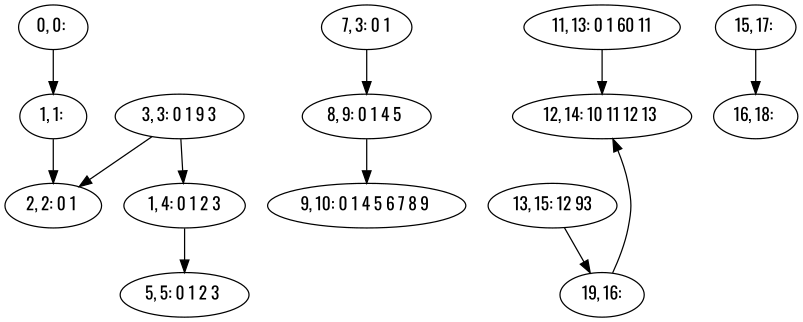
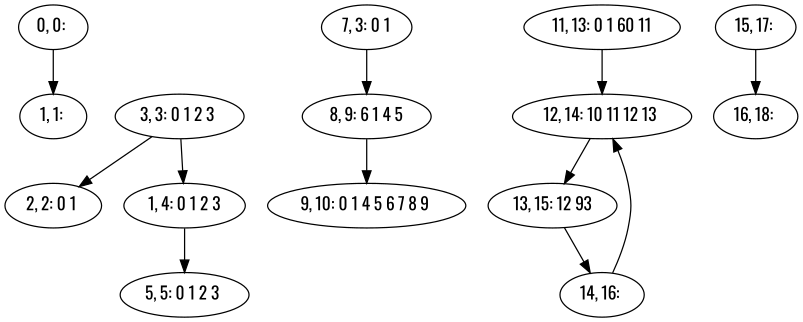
  digraph {
    fontname=Oswald
    node [fontname=Oswald]
    edge [fontname=Oswald]
    n1 [label="0, 0: "]
    n2 [label="1, 1: "]
    n3 [label="2, 2: 0 1 "]
-   n4 [label="3, 3: 0 1 9 3"]
+   n4 [label="3, 3: 0 1 2 3 "]
    n5 [label="1, 4: 0 1 2 3"]
    n6 [label="5, 5: 0 1 2 3 "]
    n7 [label="7, 3: 0 1"]
-   n8 [label="8, 9: 0 1 4 5 "]
+   n8 [label="8, 9: 6 1 4 5"]
    n9 [label="9, 10: 0 1 4 5 6 7 8 9 "]
    n10 [label="11, 13: 0 1 60 11"]
    n11 [label="12, 14: 10 11 12 13 "]
    n12 [label="13, 15: 12 93"]
-   n13 [label="19, 16:"]
+   n13 [label="14, 16: "]
    n14 [label="15, 17: "]
    n15 [label="16, 18: "]
    n1 -> n2
-   n2 -> n3
    n4 -> n3
    n4 -> n5
    n5 -> n6
    n7 -> n8
    n8 -> n9
    n10 -> n11
+   n11 -> n12
    n12 -> n13
    n13 -> n11
    n14 -> n15
  }
